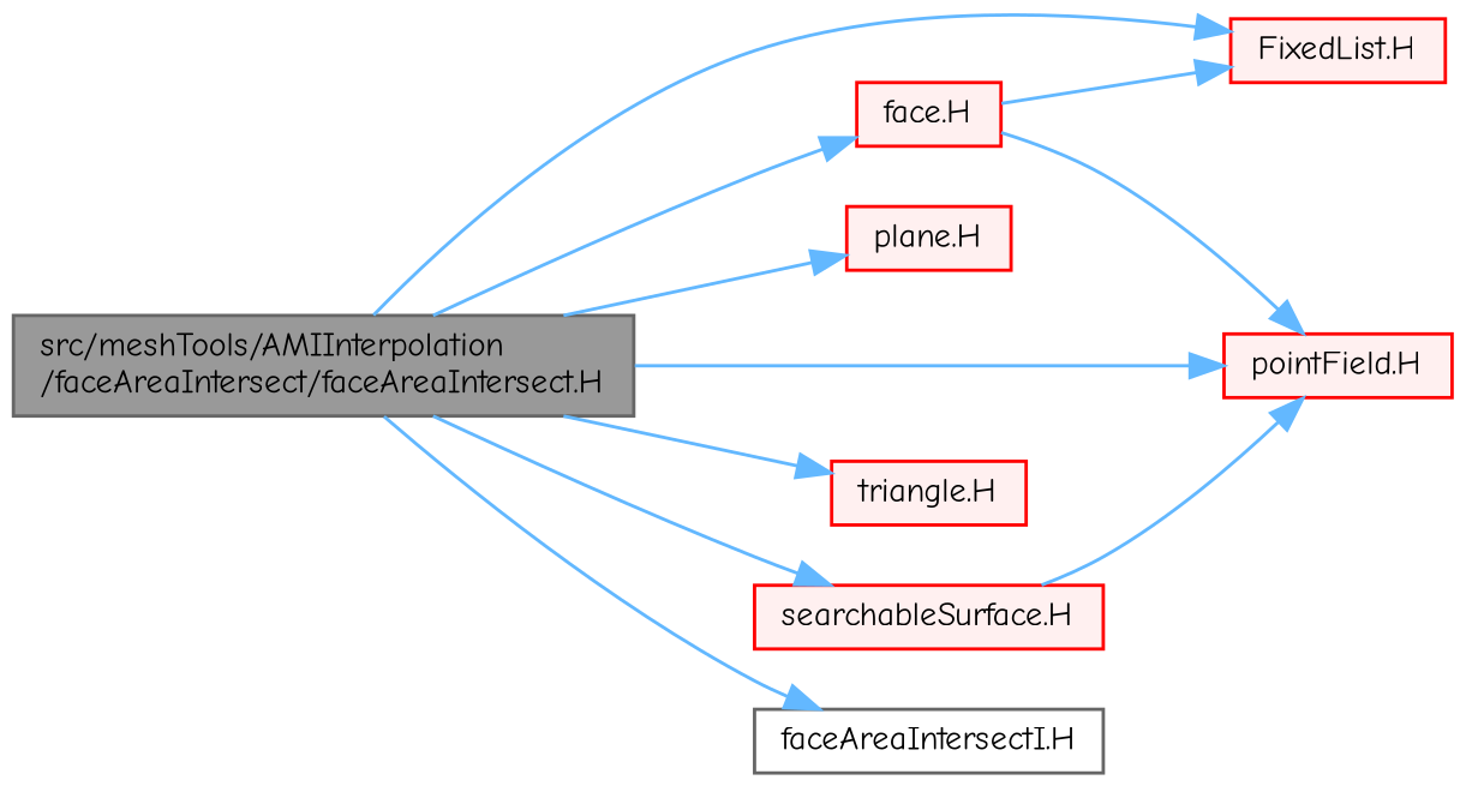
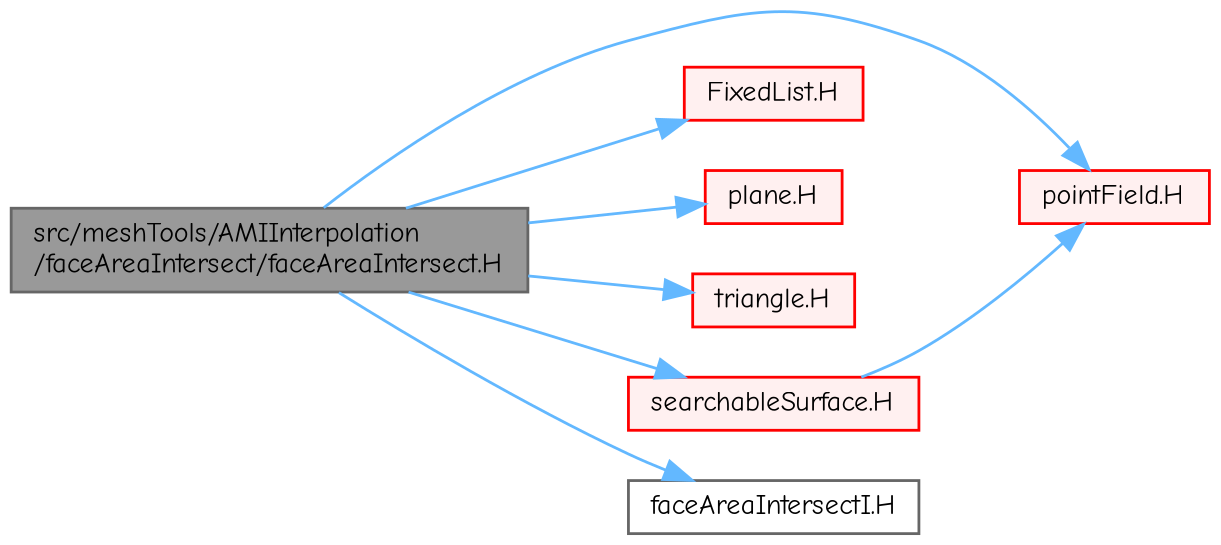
  digraph {
    fontname="Comic Neue"
    rankdir=LR
    node [color=red fillcolor="#FFF0F0" fontname="Comic Neue" fontsize=10 shape=box style=filled]
    edge [color=steelblue1 fontname="Comic Neue" fontsize=10 labelfontname=Helvetica labelfontsize=10 style=solid]
    n1 [color=gray40 fillcolor=grey60 fontcolor=black height=0.2 label="src/meshTools/AMIInterpolation\l/faceAreaIntersect/faceAreaIntersect.H" width=0.4]
    n2 [height=0.2 label="pointField.H" width=0.4]
    n3 [height=0.2 label="FixedList.H" width=0.4]
    n4 [height=0.2 label="plane.H" width=0.4]
-   n5 [height=0.2 label="face.H" width=0.4]
    n6 [height=0.2 label="triangle.H" width=0.4]
    n7 [height=0.2 label="searchableSurface.H" width=0.4]
    n8 [color=grey40 fillcolor=white height=0.2 label="faceAreaIntersectI.H" width=0.4]
    n1 -> n2
    n1 -> n3
    n1 -> n4
-   n1 -> n5
    n1 -> n6
    n1 -> n7
    n1 -> n8
-   n5 -> n2
-   n5 -> n3
    n7 -> n2
  }
